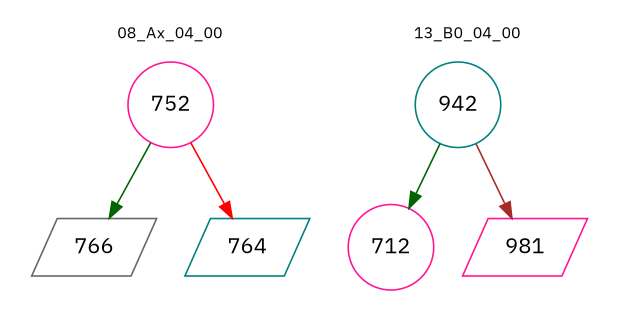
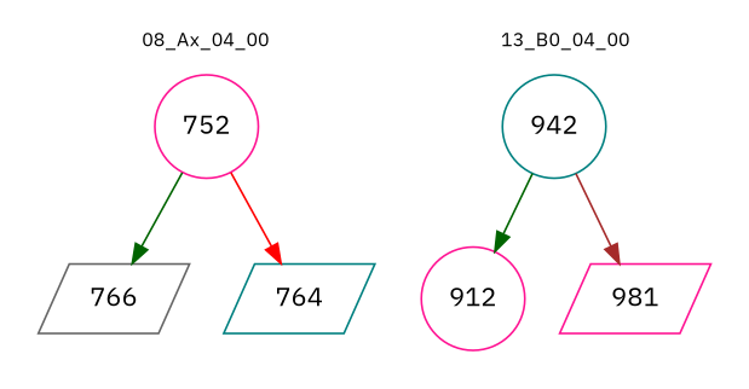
  digraph {
    fontname="IBM Plex Sans"
    node [color=deeppink fontname="IBM Plex Sans" shape=circle]
    edge [color=darkgreen fontname="IBM Plex Sans" style=solid]
    n1 [label=752]
    n2 [color=gray40 label=766 shape=parallelogram]
    n3 [color=teal label=764 shape=parallelogram]
    n4 [color=teal label=942]
-   n5 [label=712]
+   n5 [label=912]
    n6 [label=981 shape=parallelogram]
    subgraph cluster_1 {
      color=white
      fontsize=10
      label="08_Ax_04_00"
      n1
      n2
      n3
    }
    subgraph cluster_2 {
      color=white
      fontsize=10
      label="13_B0_04_00"
      n4
      n5
      n6
    }
    n1 -> n2
    n1 -> n3 [color=red]
    n4 -> n5
    n4 -> n6 [color=brown]
  }
